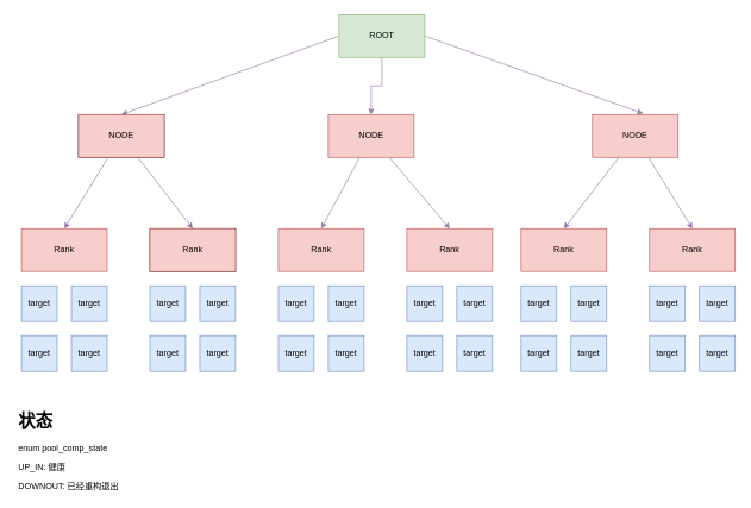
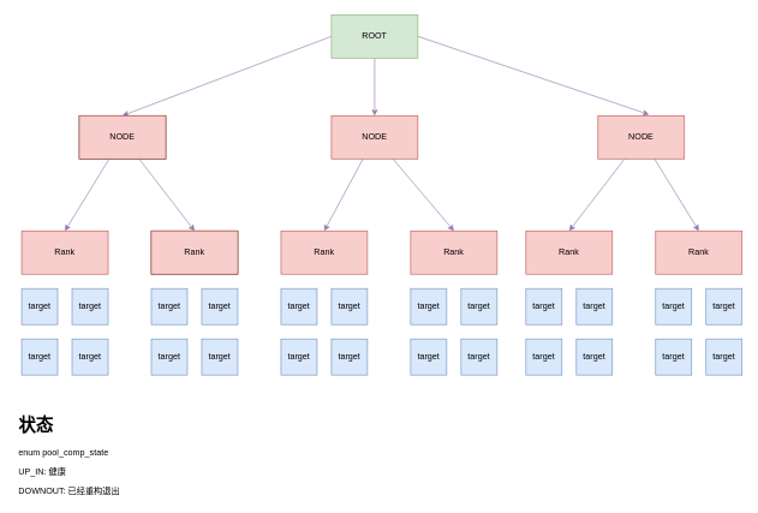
  <mxCell id="0" />
  <mxCell id="1" parent="0" />
  <mxCell id="2" style="edgeStyle=orthogonalEdgeStyle;rounded=0;orthogonalLoop=1;jettySize=auto;html=1;fillColor=#e1d5e7;strokeColor=#9673a6;" parent="1" source="5" target="11" edge="1"><mxGeometry relative="1" as="geometry" /></mxCell>
  <mxCell id="3" style="rounded=0;orthogonalLoop=1;jettySize=auto;html=1;entryX=0.5;entryY=0;entryDx=0;entryDy=0;exitX=0;exitY=0.5;exitDx=0;exitDy=0;fillColor=#e1d5e7;strokeColor=#9673a6;" parent="1" source="5" target="8" edge="1"><mxGeometry relative="1" as="geometry" /></mxCell>
  <mxCell id="4" style="edgeStyle=none;rounded=0;orthogonalLoop=1;jettySize=auto;html=1;entryX=0.59;entryY=-0.025;entryDx=0;entryDy=0;entryPerimeter=0;exitX=1;exitY=0.5;exitDx=0;exitDy=0;fillColor=#e1d5e7;strokeColor=#9673a6;" parent="1" source="5" target="14" edge="1"><mxGeometry relative="1" as="geometry"><mxPoint x="569" y="80" as="sourcePoint" /></mxGeometry></mxCell>
- <mxCell id="5" value="ROOT" style="whiteSpace=wrap;html=1;fillColor=#d5e8d4;strokeColor=#82b366;" parent="1" vertex="1"><mxGeometry x="474" y="20" width="120" height="60" as="geometry" /></mxCell>
+ <mxCell id="5" value="ROOT" style="whiteSpace=wrap;html=1;fillColor=#d5e8d4;strokeColor=#82b366;" parent="1" vertex="1"><mxGeometry x="459" y="20" width="120" height="60" as="geometry" /></mxCell>
  <mxCell id="6" style="edgeStyle=none;rounded=0;orthogonalLoop=1;jettySize=auto;html=1;entryX=0.5;entryY=0;entryDx=0;entryDy=0;fillColor=#e1d5e7;strokeColor=#9673a6;" parent="1" source="8" target="15" edge="1"><mxGeometry relative="1" as="geometry" /></mxCell>
  <mxCell id="7" style="edgeStyle=none;rounded=0;orthogonalLoop=1;jettySize=auto;html=1;entryX=0.5;entryY=0;entryDx=0;entryDy=0;fillColor=#e1d5e7;strokeColor=#9673a6;" parent="1" source="8" target="16" edge="1"><mxGeometry relative="1" as="geometry" /></mxCell>
  <mxCell id="8" value="NODE" style="whiteSpace=wrap;html=1;" parent="1" vertex="1"><mxGeometry x="109" y="160" width="120" height="60" as="geometry" /></mxCell>
  <mxCell id="9" style="edgeStyle=none;rounded=0;orthogonalLoop=1;jettySize=auto;html=1;entryX=0.5;entryY=0;entryDx=0;entryDy=0;fillColor=#e1d5e7;strokeColor=#9673a6;" parent="1" source="11" target="17" edge="1"><mxGeometry relative="1" as="geometry" /></mxCell>
  <mxCell id="10" style="edgeStyle=none;rounded=0;orthogonalLoop=1;jettySize=auto;html=1;entryX=0.5;entryY=0;entryDx=0;entryDy=0;fillColor=#e1d5e7;strokeColor=#9673a6;" parent="1" source="11" target="18" edge="1"><mxGeometry relative="1" as="geometry" /></mxCell>
  <mxCell id="11" value="NODE" style="whiteSpace=wrap;html=1;fillColor=#f8cecc;strokeColor=#b85450;" parent="1" vertex="1"><mxGeometry x="459" y="160" width="120" height="60" as="geometry" /></mxCell>
  <mxCell id="12" style="edgeStyle=none;rounded=0;orthogonalLoop=1;jettySize=auto;html=1;entryX=0.5;entryY=0;entryDx=0;entryDy=0;fillColor=#e1d5e7;strokeColor=#9673a6;" parent="1" source="14" target="19" edge="1"><mxGeometry relative="1" as="geometry" /></mxCell>
  <mxCell id="13" style="edgeStyle=none;rounded=0;orthogonalLoop=1;jettySize=auto;html=1;entryX=0.5;entryY=0;entryDx=0;entryDy=0;fillColor=#e1d5e7;strokeColor=#9673a6;" parent="1" source="14" target="20" edge="1"><mxGeometry relative="1" as="geometry" /></mxCell>
  <mxCell id="14" value="NODE" style="whiteSpace=wrap;html=1;fillColor=#f8cecc;strokeColor=#b85450;" parent="1" vertex="1"><mxGeometry x="829" y="160" width="120" height="60" as="geometry" /></mxCell>
  <mxCell id="15" value="Rank" style="whiteSpace=wrap;html=1;fillColor=#f8cecc;strokeColor=#b85450;" parent="1" vertex="1"><mxGeometry x="29" y="320" width="120" height="60" as="geometry" /></mxCell>
  <mxCell id="16" value="Rank" style="whiteSpace=wrap;html=1;" parent="1" vertex="1"><mxGeometry x="209" y="320" width="120" height="60" as="geometry" /></mxCell>
  <mxCell id="17" value="Rank" style="whiteSpace=wrap;html=1;fillColor=#f8cecc;strokeColor=#b85450;" parent="1" vertex="1"><mxGeometry x="389" y="320" width="120" height="60" as="geometry" /></mxCell>
  <mxCell id="18" value="Rank" style="whiteSpace=wrap;html=1;fillColor=#f8cecc;strokeColor=#b85450;" parent="1" vertex="1"><mxGeometry x="569" y="320" width="120" height="60" as="geometry" /></mxCell>
  <mxCell id="19" value="Rank" style="whiteSpace=wrap;html=1;fillColor=#f8cecc;strokeColor=#b85450;" parent="1" vertex="1"><mxGeometry x="729" y="320" width="120" height="60" as="geometry" /></mxCell>
  <mxCell id="20" value="Rank" style="whiteSpace=wrap;html=1;fillColor=#f8cecc;strokeColor=#b85450;" parent="1" vertex="1"><mxGeometry x="909" y="320" width="120" height="60" as="geometry" /></mxCell>
  <mxCell id="21" value="target" style="whiteSpace=wrap;html=1;fillColor=#dae8fc;strokeColor=#6c8ebf;" parent="1" vertex="1"><mxGeometry x="29" y="400" width="50" height="50" as="geometry" /></mxCell>
  <mxCell id="22" value="target" style="whiteSpace=wrap;html=1;fillColor=#dae8fc;strokeColor=#6c8ebf;" parent="1" vertex="1"><mxGeometry x="99" y="400" width="50" height="50" as="geometry" /></mxCell>
  <mxCell id="23" value="target" style="whiteSpace=wrap;html=1;fillColor=#dae8fc;strokeColor=#6c8ebf;" parent="1" vertex="1"><mxGeometry x="29" y="470" width="50" height="50" as="geometry" /></mxCell>
  <mxCell id="24" value="target" style="whiteSpace=wrap;html=1;fillColor=#dae8fc;strokeColor=#6c8ebf;" parent="1" vertex="1"><mxGeometry x="99" y="470" width="50" height="50" as="geometry" /></mxCell>
  <mxCell id="25" value="target" style="whiteSpace=wrap;html=1;fillColor=#dae8fc;strokeColor=#6c8ebf;" parent="1" vertex="1"><mxGeometry x="209" y="400" width="50" height="50" as="geometry" /></mxCell>
  <mxCell id="26" value="target" style="whiteSpace=wrap;html=1;fillColor=#dae8fc;strokeColor=#6c8ebf;" parent="1" vertex="1"><mxGeometry x="279" y="400" width="50" height="50" as="geometry" /></mxCell>
  <mxCell id="27" value="target" style="whiteSpace=wrap;html=1;fillColor=#dae8fc;strokeColor=#6c8ebf;" parent="1" vertex="1"><mxGeometry x="209" y="470" width="50" height="50" as="geometry" /></mxCell>
  <mxCell id="28" value="target" style="whiteSpace=wrap;html=1;fillColor=#dae8fc;strokeColor=#6c8ebf;" parent="1" vertex="1"><mxGeometry x="279" y="470" width="50" height="50" as="geometry" /></mxCell>
  <mxCell id="29" value="target" style="whiteSpace=wrap;html=1;fillColor=#dae8fc;strokeColor=#6c8ebf;" parent="1" vertex="1"><mxGeometry x="389" y="400" width="50" height="50" as="geometry" /></mxCell>
  <mxCell id="30" value="target" style="whiteSpace=wrap;html=1;fillColor=#dae8fc;strokeColor=#6c8ebf;" parent="1" vertex="1"><mxGeometry x="459" y="400" width="50" height="50" as="geometry" /></mxCell>
  <mxCell id="31" value="target" style="whiteSpace=wrap;html=1;fillColor=#dae8fc;strokeColor=#6c8ebf;" parent="1" vertex="1"><mxGeometry x="389" y="470" width="50" height="50" as="geometry" /></mxCell>
  <mxCell id="32" value="target" style="whiteSpace=wrap;html=1;fillColor=#dae8fc;strokeColor=#6c8ebf;" parent="1" vertex="1"><mxGeometry x="459" y="470" width="50" height="50" as="geometry" /></mxCell>
  <mxCell id="33" value="target" style="whiteSpace=wrap;html=1;fillColor=#dae8fc;strokeColor=#6c8ebf;" parent="1" vertex="1"><mxGeometry x="569" y="400" width="50" height="50" as="geometry" /></mxCell>
  <mxCell id="34" value="target" style="whiteSpace=wrap;html=1;fillColor=#dae8fc;strokeColor=#6c8ebf;" parent="1" vertex="1"><mxGeometry x="639" y="400" width="50" height="50" as="geometry" /></mxCell>
  <mxCell id="35" value="target" style="whiteSpace=wrap;html=1;fillColor=#dae8fc;strokeColor=#6c8ebf;" parent="1" vertex="1"><mxGeometry x="569" y="470" width="50" height="50" as="geometry" /></mxCell>
  <mxCell id="36" value="target" style="whiteSpace=wrap;html=1;fillColor=#dae8fc;strokeColor=#6c8ebf;" parent="1" vertex="1"><mxGeometry x="639" y="470" width="50" height="50" as="geometry" /></mxCell>
  <mxCell id="37" value="target" style="whiteSpace=wrap;html=1;fillColor=#dae8fc;strokeColor=#6c8ebf;" parent="1" vertex="1"><mxGeometry x="729" y="400" width="50" height="50" as="geometry" /></mxCell>
  <mxCell id="38" value="target" style="whiteSpace=wrap;html=1;fillColor=#dae8fc;strokeColor=#6c8ebf;" parent="1" vertex="1"><mxGeometry x="799" y="400" width="50" height="50" as="geometry" /></mxCell>
  <mxCell id="39" value="target" style="whiteSpace=wrap;html=1;fillColor=#dae8fc;strokeColor=#6c8ebf;" parent="1" vertex="1"><mxGeometry x="729" y="470" width="50" height="50" as="geometry" /></mxCell>
  <mxCell id="40" value="target" style="whiteSpace=wrap;html=1;fillColor=#dae8fc;strokeColor=#6c8ebf;" parent="1" vertex="1"><mxGeometry x="799" y="470" width="50" height="50" as="geometry" /></mxCell>
  <mxCell id="41" value="target" style="whiteSpace=wrap;html=1;fillColor=#dae8fc;strokeColor=#6c8ebf;" parent="1" vertex="1"><mxGeometry x="909" y="400" width="50" height="50" as="geometry" /></mxCell>
  <mxCell id="42" value="target" style="whiteSpace=wrap;html=1;fillColor=#dae8fc;strokeColor=#6c8ebf;" parent="1" vertex="1"><mxGeometry x="979" y="400" width="50" height="50" as="geometry" /></mxCell>
  <mxCell id="43" value="target" style="whiteSpace=wrap;html=1;fillColor=#dae8fc;strokeColor=#6c8ebf;" parent="1" vertex="1"><mxGeometry x="909" y="470" width="50" height="50" as="geometry" /></mxCell>
  <mxCell id="44" value="target" style="whiteSpace=wrap;html=1;fillColor=#dae8fc;strokeColor=#6c8ebf;" parent="1" vertex="1"><mxGeometry x="979" y="470" width="50" height="50" as="geometry" /></mxCell>
  <mxCell id="45" value="NODE" style="whiteSpace=wrap;html=1;fillColor=#f8cecc;strokeColor=#b85450;" parent="1" vertex="1"><mxGeometry x="109" y="160" width="120" height="60" as="geometry" /></mxCell>
  <mxCell id="46" value="Rank" style="whiteSpace=wrap;html=1;fillColor=#f8cecc;strokeColor=#b85450;" parent="1" vertex="1"><mxGeometry x="209" y="320" width="120" height="60" as="geometry" /></mxCell>
  <mxCell id="47" value="&lt;h1&gt;状态&lt;/h1&gt;&lt;p&gt;enum pool_comp_state&lt;/p&gt;&lt;p&gt;UP_IN: 健康&lt;/p&gt;&lt;p&gt;DOWNOUT: 已经重构退出&lt;/p&gt;" style="text;html=1;strokeColor=none;fillColor=none;spacing=5;spacingTop=-20;whiteSpace=wrap;overflow=hidden;rounded=0;" parent="1" vertex="1"><mxGeometry x="20" y="570" width="190" height="120" as="geometry" /></mxCell>
